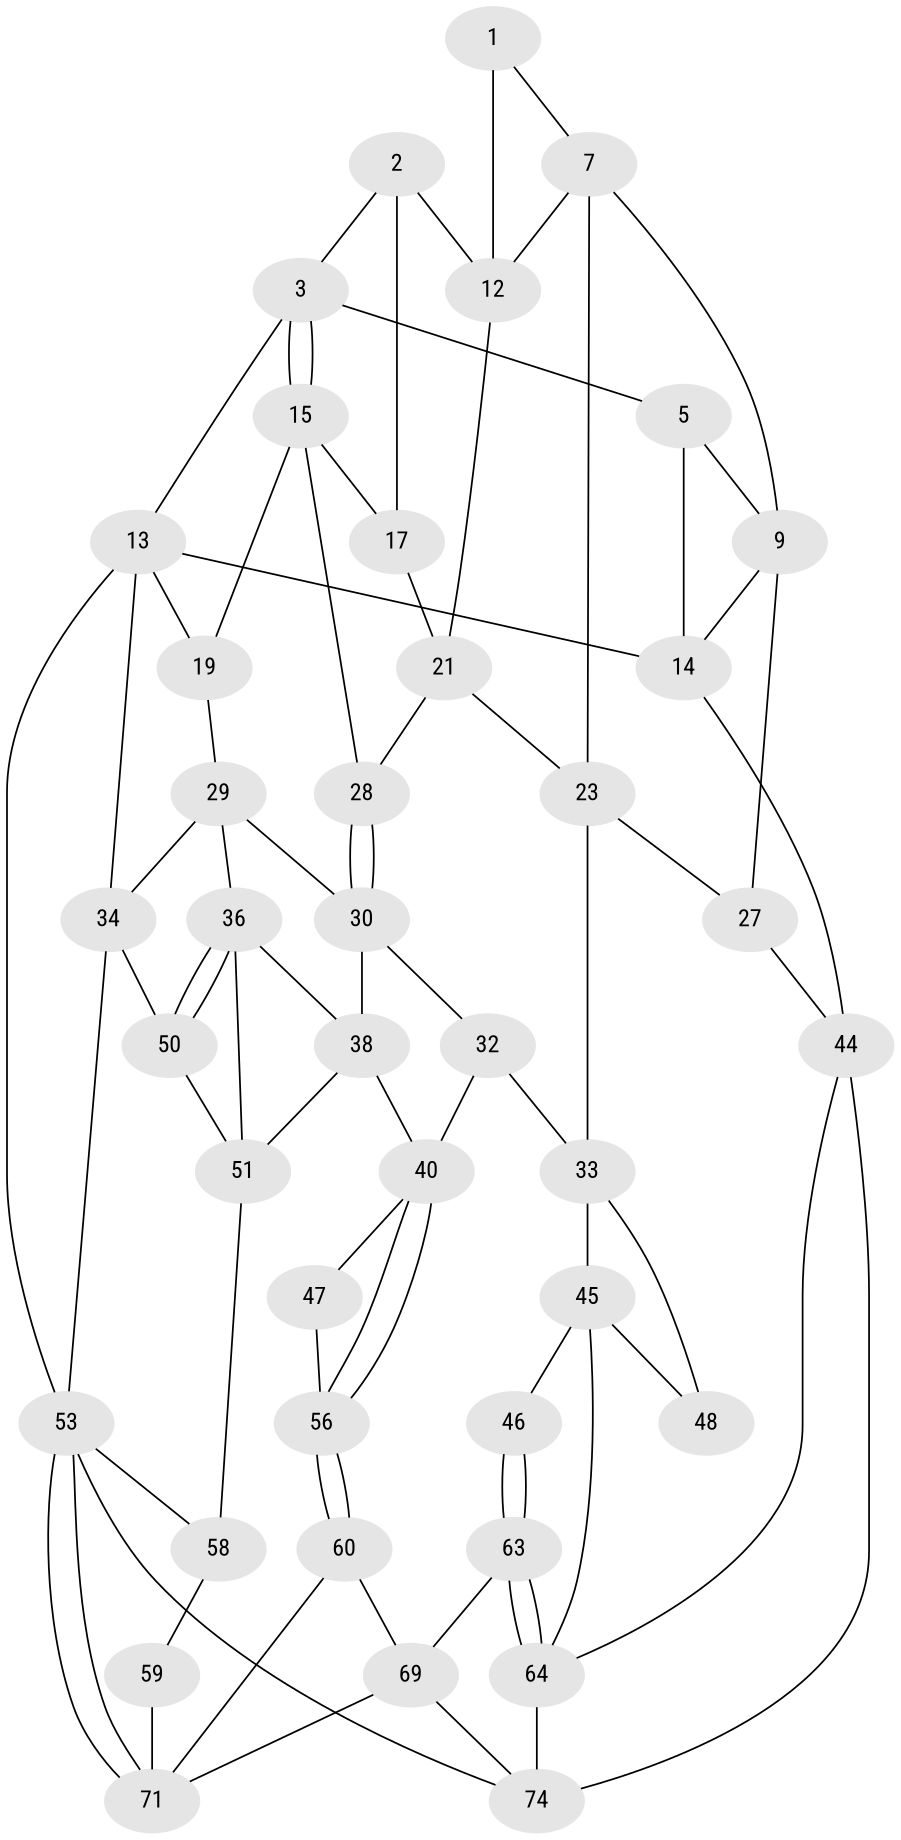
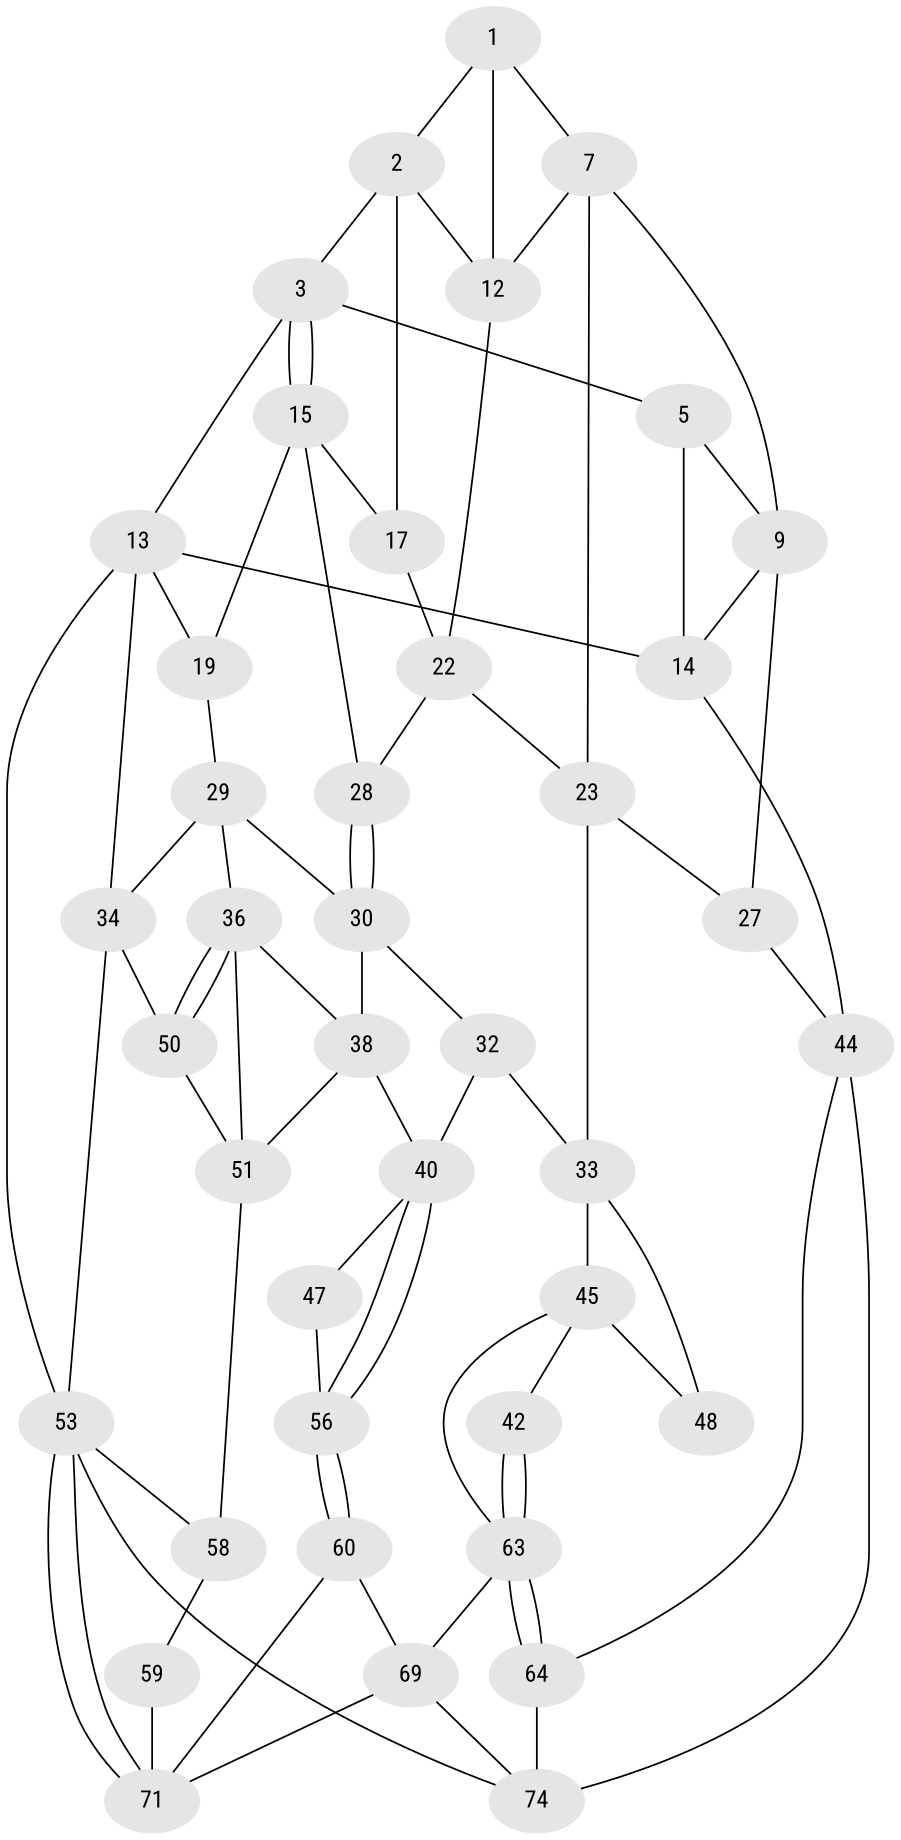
  graph {
    fontname="Roboto Condensed"
    node [color=gray90 fontname="Roboto Condensed" style=filled]
    edge [fontname="Roboto Condensed"]
    1 [super="+6"]
    2 [super="+11"]
    7 [super="+8"]
    12 [super="+20"]
    3 [super="+4"]
    17
    9 [super="+24"]
    23 [super="+26"]
-   21 [super="+22"]
+   21 [super="+22" label=22]
    5 [super="+10"]
    13 [super="+18"]
    15 [super="+16"]
    14 [super="+25"]
    19
    34 [super="+49"]
    53 [super="+54"]
    28
    27 [super="+42"]
    n19 [label=44 super="+55"]
    33 [super="+44"]
    29 [super="+35"]
    50
    74 [super="+75"]
    58 [super="+67"]
    71 [super="+72"]
    64 [super="+65"]
    30 [super="+31"]
    36 [super="+37"]
    45 [super="+62"]
    48 [super="+61"]
    63 [super="+66"]
-   46
+   46 [label=42]
    32
    38 [super="+39"]
    51 [super="+52"]
    40 [super="+41"]
    47 [super="+57"]
    56
    60 [super="+68"]
    69 [super="+73"]
    59 [super="+70"]
+   1 -- 2
    1 -- 7
    1 -- 12
    2 -- 12
    2 -- 3
    2 -- 17
    7 -- 12
    7 -- 9
    7 -- 23
    12 -- 21
    3 -- 5
    3 -- 13
    3 -- 15
    3 -- 15
    17 -- 21
    9 -- 14
    9 -- 27
    23 -- 27
    23 -- 33
    21 -- 23
    21 -- 28
    5 -- 9
    5 -- 14
    13 -- 14
    13 -- 19
    13 -- 34
    13 -- 53
    15 -- 17
    15 -- 19
    15 -- 28
    14 -- n19 [weight=2]
    19 -- 29
    34 -- 53
    34 -- 50
    53 -- 74
    53 -- 58
    53 -- 71
    53 -- 71
    28 -- 30
    28 -- 30
    27 -- n19
    n19 -- 74
    n19 -- 64
    33 -- 45
    33 -- 48
    29 -- 34
    29 -- 30
    29 -- 36
    50 -- 51
    58 -- 59 [weight=2]
    64 -- 74 [weight=2]
    30 -- 32
    30 -- 38
    36 -- 50
    36 -- 50
    36 -- 38
    36 -- 51
    45 -- 48
-   45 -- 64
+   45 -- 63
    45 -- 46
    63 -- 64
    63 -- 64
    63 -- 69
    46 -- 63
    46 -- 63
    32 -- 33
    32 -- 40
    38 -- 51
    38 -- 40
    51 -- 58
    40 -- 47
    40 -- 56
    40 -- 56
    47 -- 56
    56 -- 60
    56 -- 60
    60 -- 71
    60 -- 69
    69 -- 74
    69 -- 71
    59 -- 71
  }
